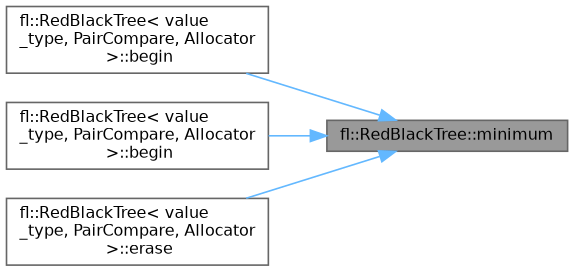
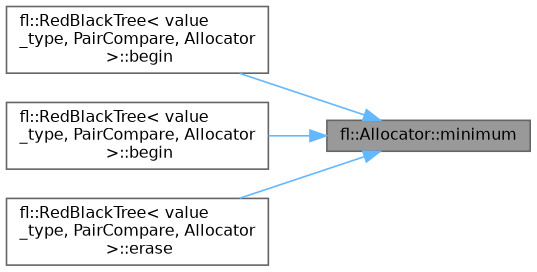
  digraph {
    rankdir=RL
    node [color=grey40 fillcolor=white fontname=Helvetica fontsize=10 shape=box style=filled]
    edge [color=steelblue1 dir=back fontname=Helvetica fontsize=10 labelfontname=Helvetica labelfontsize=10 style=solid]
-   n1 [color=gray40 fillcolor=grey60 fontcolor=black height=0.2 label="fl::RedBlackTree::minimum" width=0.4]
+   n1 [color=gray40 fillcolor=grey60 fontcolor=black height=0.2 label="fl::Allocator::minimum" width=0.4]
    n2 [height=0.2 label="fl::RedBlackTree\< value\l_type, PairCompare, Allocator\l \>::begin" width=0.4]
    n3 [height=0.2 label="fl::RedBlackTree\< value\l_type, PairCompare, Allocator\l \>::begin" width=0.4]
    n4 [height=0.2 label="fl::RedBlackTree\< value\l_type, PairCompare, Allocator\l \>::erase" width=0.4]
    n1 -> n2
    n1 -> n3
    n1 -> n4
  }
